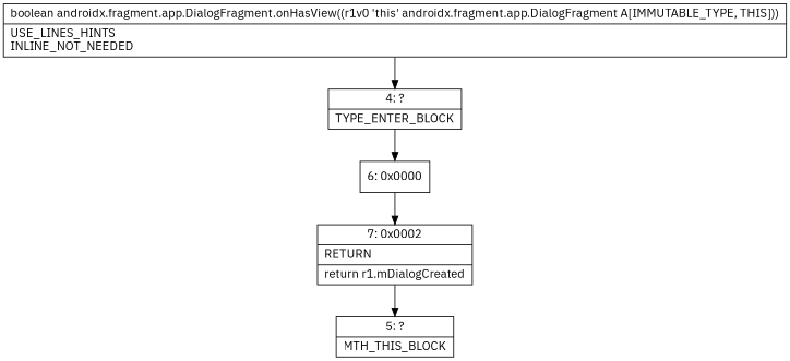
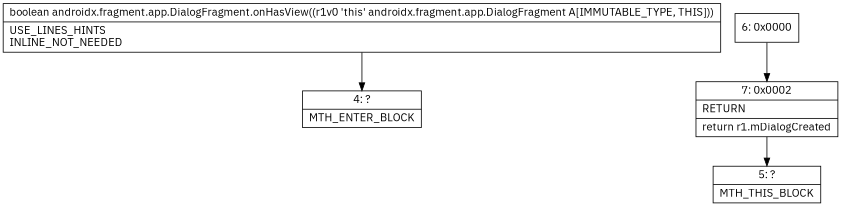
  digraph {
    fontname="IBM Plex Sans"
    node [fontname="IBM Plex Sans" shape=record]
    edge [fontname="IBM Plex Sans"]
-   n1 [label="{4\:\ ?|TYPE_ENTER_BLOCK\l}"]
+   n1 [label="{4\:\ ?|MTH_ENTER_BLOCK\l}"]
    n2 [label="{6\:\ 0x0000}"]
    n3 [label="{7\:\ 0x0002|RETURN\l|return r1.mDialogCreated\l}"]
    n4 [label="{5\:\ ?|MTH_THIS_BLOCK\l}"]
    n5 [label="{boolean androidx.fragment.app.DialogFragment.onHasView((r1v0 'this' androidx.fragment.app.DialogFragment A[IMMUTABLE_TYPE, THIS]))  | USE_LINES_HINTS\lINLINE_NOT_NEEDED\l}"]
-   n1 -> n2
    n2 -> n3
    n3 -> n4
    n5 -> n1
  }
